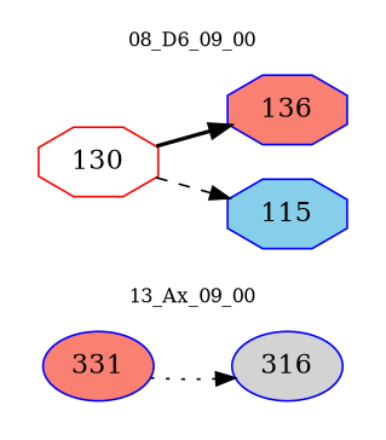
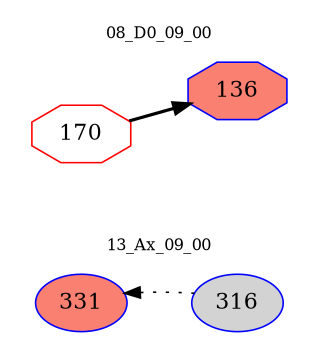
  digraph {
    rankdir=LR
    node [color=blue fillcolor=salmon shape=octagon style=filled]
    edge [color=black]
    n1 [label=331 shape=ellipse]
    n2 [fillcolor=lightgrey label=316 shape=ellipse]
-   n3 [color=red fillcolor=white label=130]
-   n4 [fillcolor=skyblue label=115]
+   n3 [color=red fillcolor=white label=170]
    n5 [label=136]
    subgraph cluster_1 {
      color=white
      fontsize=10
      label="13_Ax_09_00"
      n1
      n2
    }
    subgraph cluster_2 {
      color=white
      fontsize=10
-     label="08_D6_09_00"
+     label="08_D0_09_00"
      n3
-     n4
      n5
    }
-   n1 -> n2 [style=dotted]
-   n3 -> n4 [style=dashed]
+   n2 -> n1 [style=dotted]
    n3 -> n5 [style=bold]
  }
